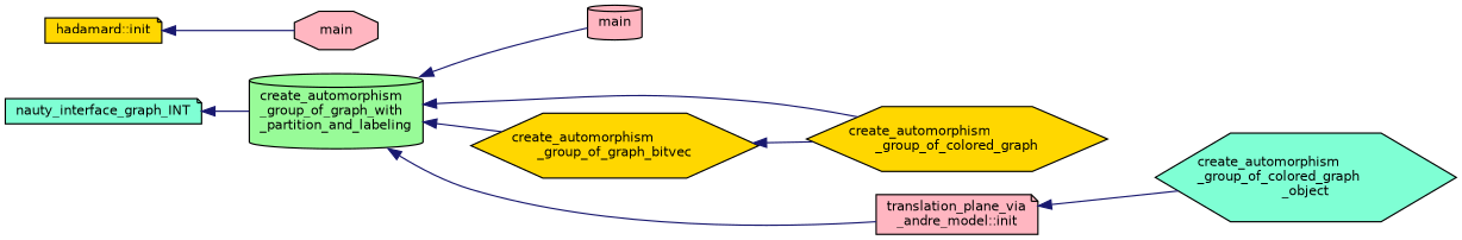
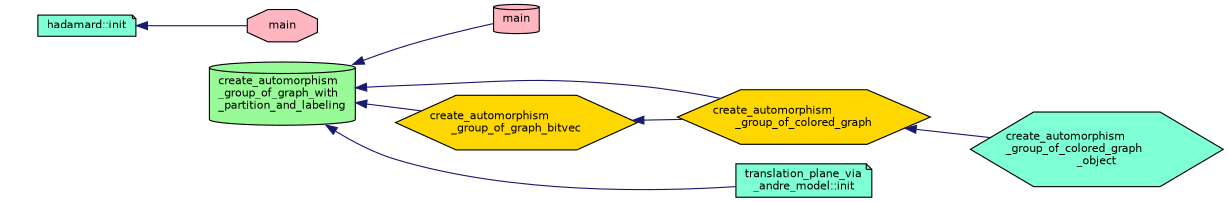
  digraph {
    rankdir=LR
    node [color=black fillcolor=aquamarine fontname=Helvetica fontsize=10 shape=note style=filled]
    edge [color=midnightblue dir=back fontname=Helvetica fontsize=10 labelfontname=Helvetica labelfontsize=10 style=solid]
-   n1 [fontcolor=black height=0.2 label=nauty_interface_graph_INT width=0.4]
    n2 [fillcolor=palegreen height=0.2 label="create_automorphism\l_group_of_graph_with\l_partition_and_labeling" shape=cylinder width=0.4]
    n3 [fillcolor=lightpink height=0.2 label=main shape=cylinder width=0.4]
    n4 [fillcolor=gold height=0.2 label="create_automorphism\l_group_of_colored_graph" shape=hexagon width=0.4]
    n5 [fillcolor=gold height=0.2 label="create_automorphism\l_group_of_graph_bitvec" shape=hexagon width=0.4]
-   n6 [fillcolor=lightpink height=0.2 label="translation_plane_via\l_andre_model::init" width=0.4]
+   n6 [height=0.2 label="translation_plane_via\l_andre_model::init" width=0.4]
    n7 [height=0.2 label="create_automorphism\l_group_of_colored_graph\l_object" shape=hexagon width=0.4]
-   n8 [fillcolor=gold height=0.2 label="hadamard::init" width=0.4]
+   n8 [height=0.2 label="hadamard::init" width=0.4]
    n9 [fillcolor=lightpink height=0.2 label=main shape=octagon width=0.4]
-   n1 -> n2
    n2 -> n3
    n2 -> n4
    n2 -> n5
    n2 -> n6
-   n6 -> n7
+   n4 -> n7
    n5 -> n4
    n8 -> n9
  }
